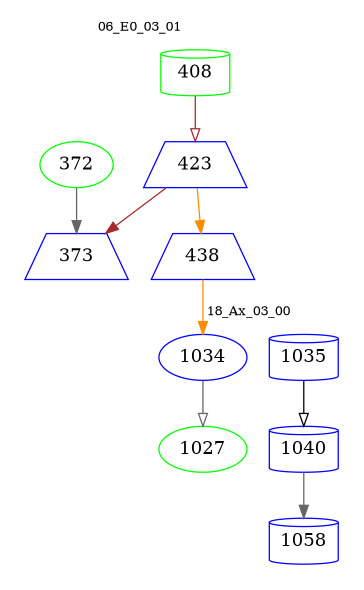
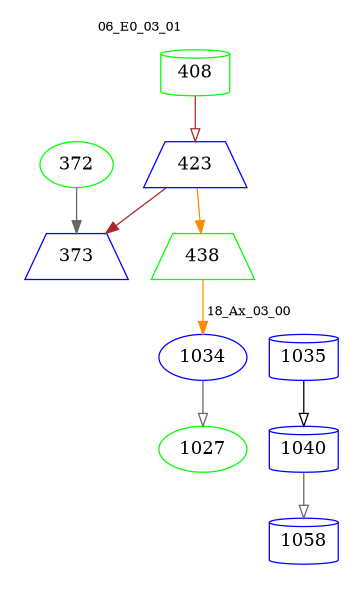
  digraph {
    node [color=blue shape=cylinder]
    edge [arrowhead=normal color=gray40]
    n1 [label=1035]
    n2 [label=1040]
    n3 [label=1034 shape=ellipse]
    n4 [label=1058]
    n5 [color=green label=1027 shape=ellipse]
    n6 [color=green label=408]
    n7 [label=423 shape=trapezium]
-   n8 [label=438 shape=trapezium]
+   n8 [color=green label=438 shape=trapezium]
    n9 [label=373 shape=trapezium]
    n10 [color=green label=372 shape=ellipse]
    subgraph cluster_1 {
      color=white
      fontsize=10
      label="18_Ax_03_00"
      n1
      n2
      n3
      n4
      n5
    }
    subgraph cluster_2 {
      color=white
      fontsize=10
      label="06_E0_03_01"
      n6
      n7
      n8
      n9
      n10
    }
    n1 -> n2 [arrowhead=onormal color=black]
-   n2 -> n4
+   n2 -> n4 [arrowhead=onormal]
    n3 -> n5 [arrowhead=onormal]
    n6 -> n7 [arrowhead=onormal color=brown]
    n7 -> n8 [color=darkorange]
    n7 -> n9 [color=brown]
    n8 -> n3 [color=darkorange]
    n10 -> n9
  }
